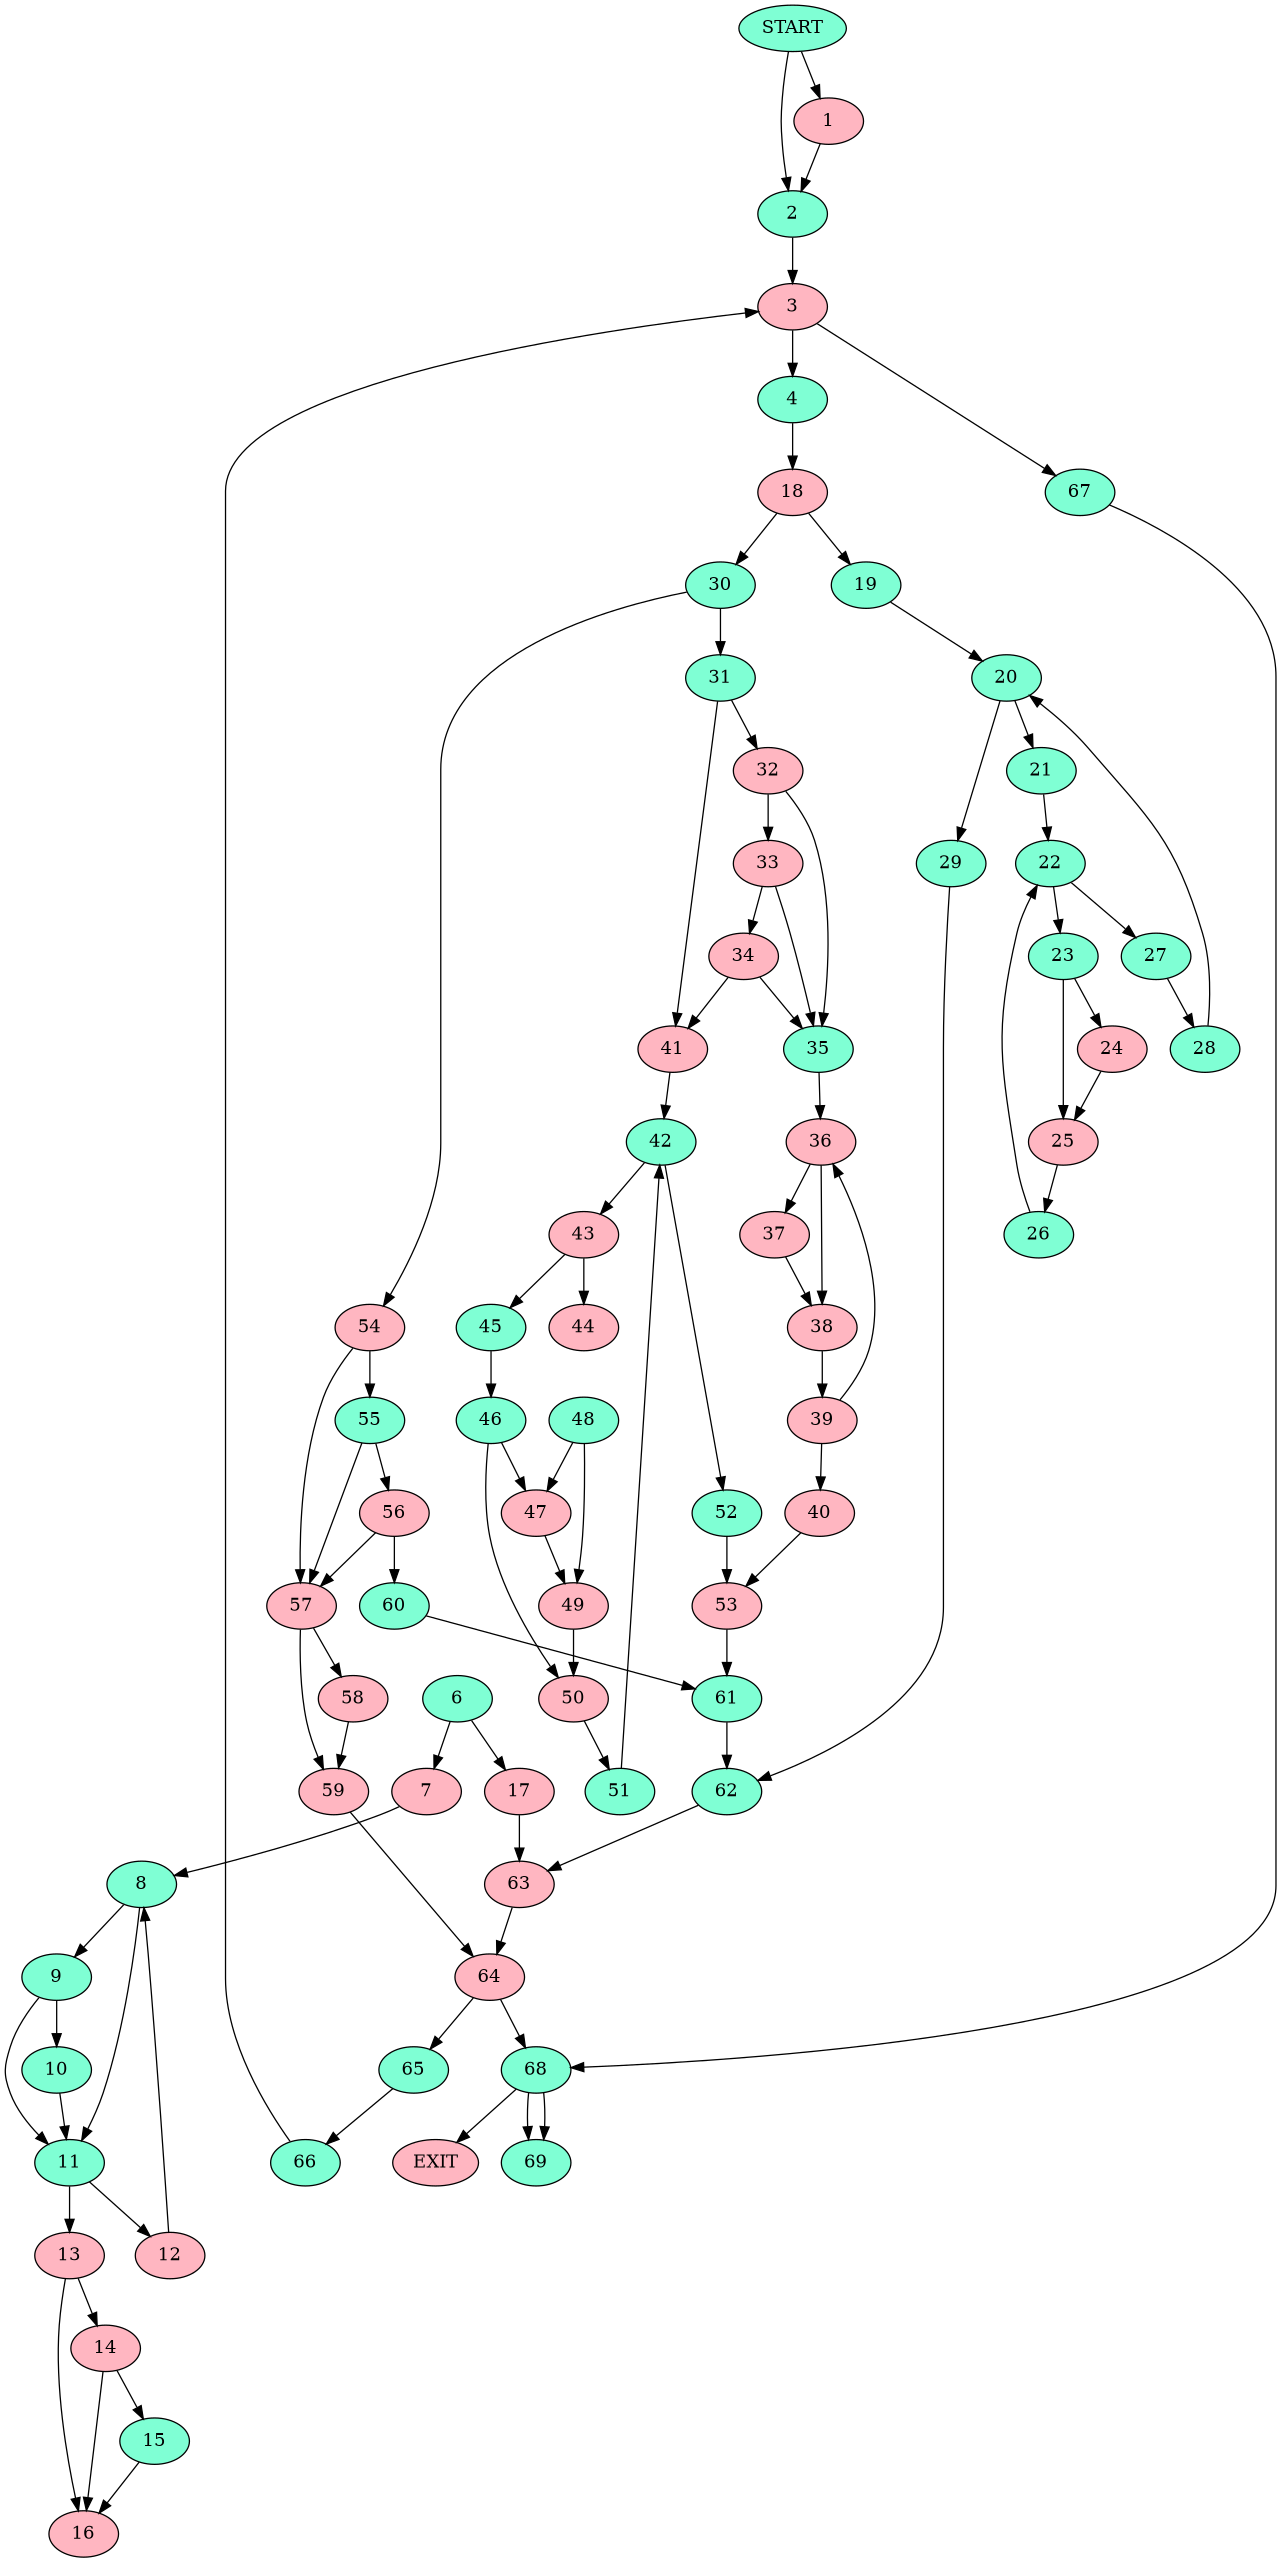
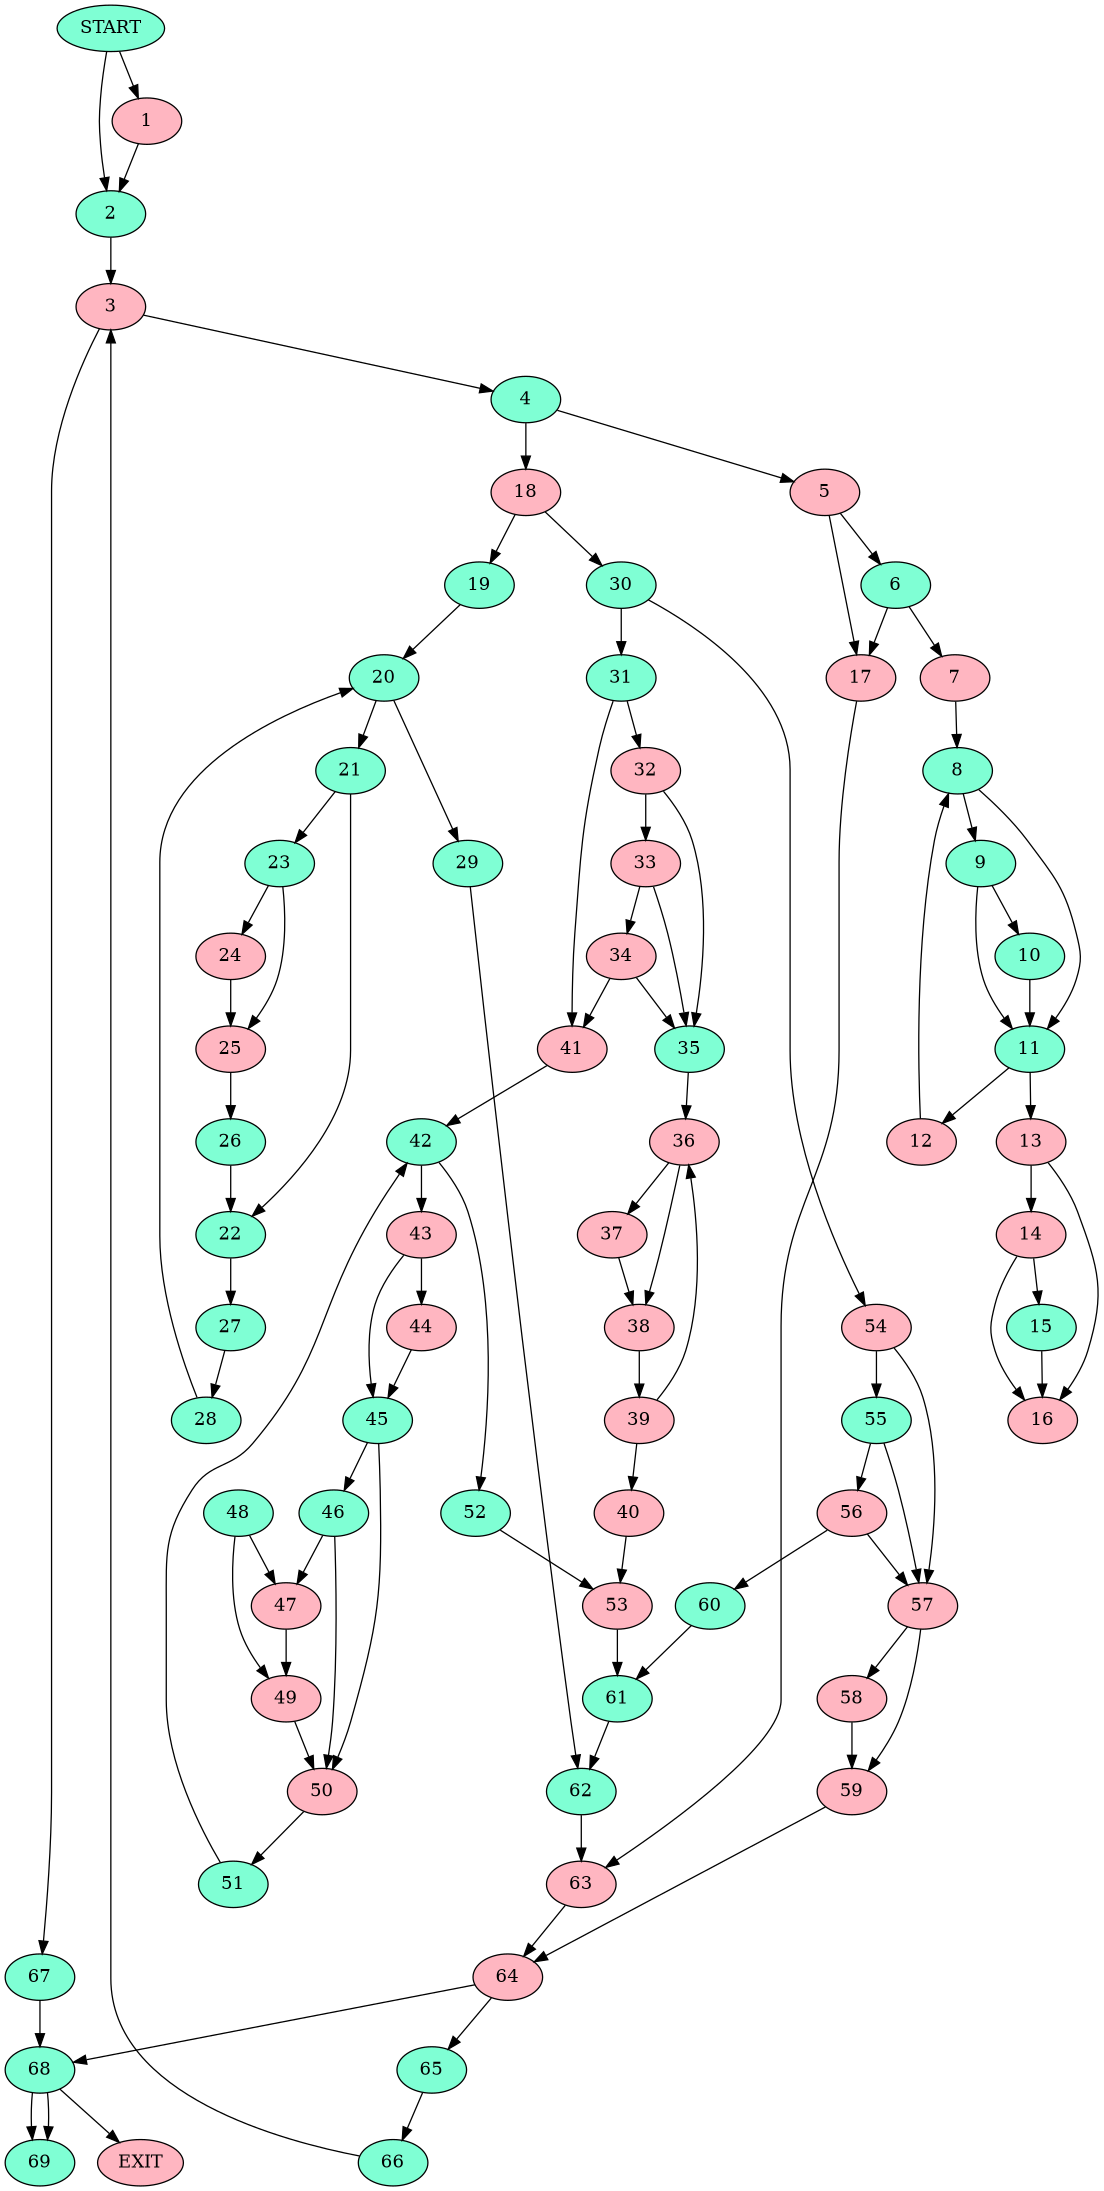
  digraph {
    node [fillcolor=aquamarine style=filled]
    n1 [label=START]
    1 [fillcolor=lightpink]
    2
    3 [fillcolor=lightpink]
    4
    67
+   5 [fillcolor=lightpink]
    18 [fillcolor=lightpink]
    68
    6
    17 [fillcolor=lightpink]
    19
    30
    7 [fillcolor=lightpink]
    63 [fillcolor=lightpink]
    8
    9
    11
    10
    12 [fillcolor=lightpink]
    13 [fillcolor=lightpink]
    14 [fillcolor=lightpink]
    16 [fillcolor=lightpink]
    15
    64 [fillcolor=lightpink]
    20
    31
    54 [fillcolor=lightpink]
    21
    29
    22
    62
    23
    27
    24 [fillcolor=lightpink]
    25 [fillcolor=lightpink]
    28
    26
    32 [fillcolor=lightpink]
    41 [fillcolor=lightpink]
    55
    57 [fillcolor=lightpink]
    33 [fillcolor=lightpink]
    35
    42
    34 [fillcolor=lightpink]
    36 [fillcolor=lightpink]
    37 [fillcolor=lightpink]
    38 [fillcolor=lightpink]
    39 [fillcolor=lightpink]
    40 [fillcolor=lightpink]
    53 [fillcolor=lightpink]
    61
    43 [fillcolor=lightpink]
    52
    44 [fillcolor=lightpink]
    45
    46
    50 [fillcolor=lightpink]
    47 [fillcolor=lightpink]
    51
    49 [fillcolor=lightpink]
    48
    56 [fillcolor=lightpink]
    58 [fillcolor=lightpink]
    59 [fillcolor=lightpink]
    60
    65
    66
    69
    n71 [fillcolor=lightpink label=EXIT]
    n1 -> 1
    n1 -> 2
    1 -> 2
    2 -> 3
    3 -> 4
    3 -> 67
+   4 -> 5
    4 -> 18
    67 -> 68
+   5 -> 6
+   5 -> 17
    18 -> 19
    18 -> 30
    68 -> 69
    68 -> 69 [tailport=s2]
    68 -> n71
    6 -> 17
    6 -> 7
    17 -> 63
    19 -> 20
    30 -> 31
    30 -> 54
    7 -> 8
    63 -> 64
    8 -> 9
    8 -> 11
    9 -> 11
    9 -> 10
    11 -> 12
    11 -> 13
    10 -> 11
    12 -> 8
    13 -> 14
    13 -> 16
    14 -> 16
    14 -> 15
    15 -> 16
    64 -> 68
    64 -> 65
    20 -> 21
    20 -> 29
    31 -> 32
    31 -> 41
    54 -> 55
    54 -> 57
    21 -> 22
    29 -> 62
-   22 -> 23
+   21 -> 23
    22 -> 27
    62 -> 63
    23 -> 24
    23 -> 25
    27 -> 28
    24 -> 25
    25 -> 26
    28 -> 20
    26 -> 22
    32 -> 33
    32 -> 35
    41 -> 42
    55 -> 57
    55 -> 56
    57 -> 58
    57 -> 59
    33 -> 35
    33 -> 34
    35 -> 36
    42 -> 43
    42 -> 52
    34 -> 41
    34 -> 35
    36 -> 37
    36 -> 38
    37 -> 38
    38 -> 39
    39 -> 36
    39 -> 40
    40 -> 53
    53 -> 61
    61 -> 62
    43 -> 44
    43 -> 45
    52 -> 53
+   44 -> 45
    45 -> 46
+   45 -> 50
    46 -> 50
    46 -> 47
    50 -> 51
    47 -> 49
    51 -> 42
    49 -> 50
    48 -> 47
    48 -> 49
    56 -> 57
    56 -> 60
    58 -> 59
    59 -> 64
    60 -> 61
    65 -> 66
    66 -> 3
  }
